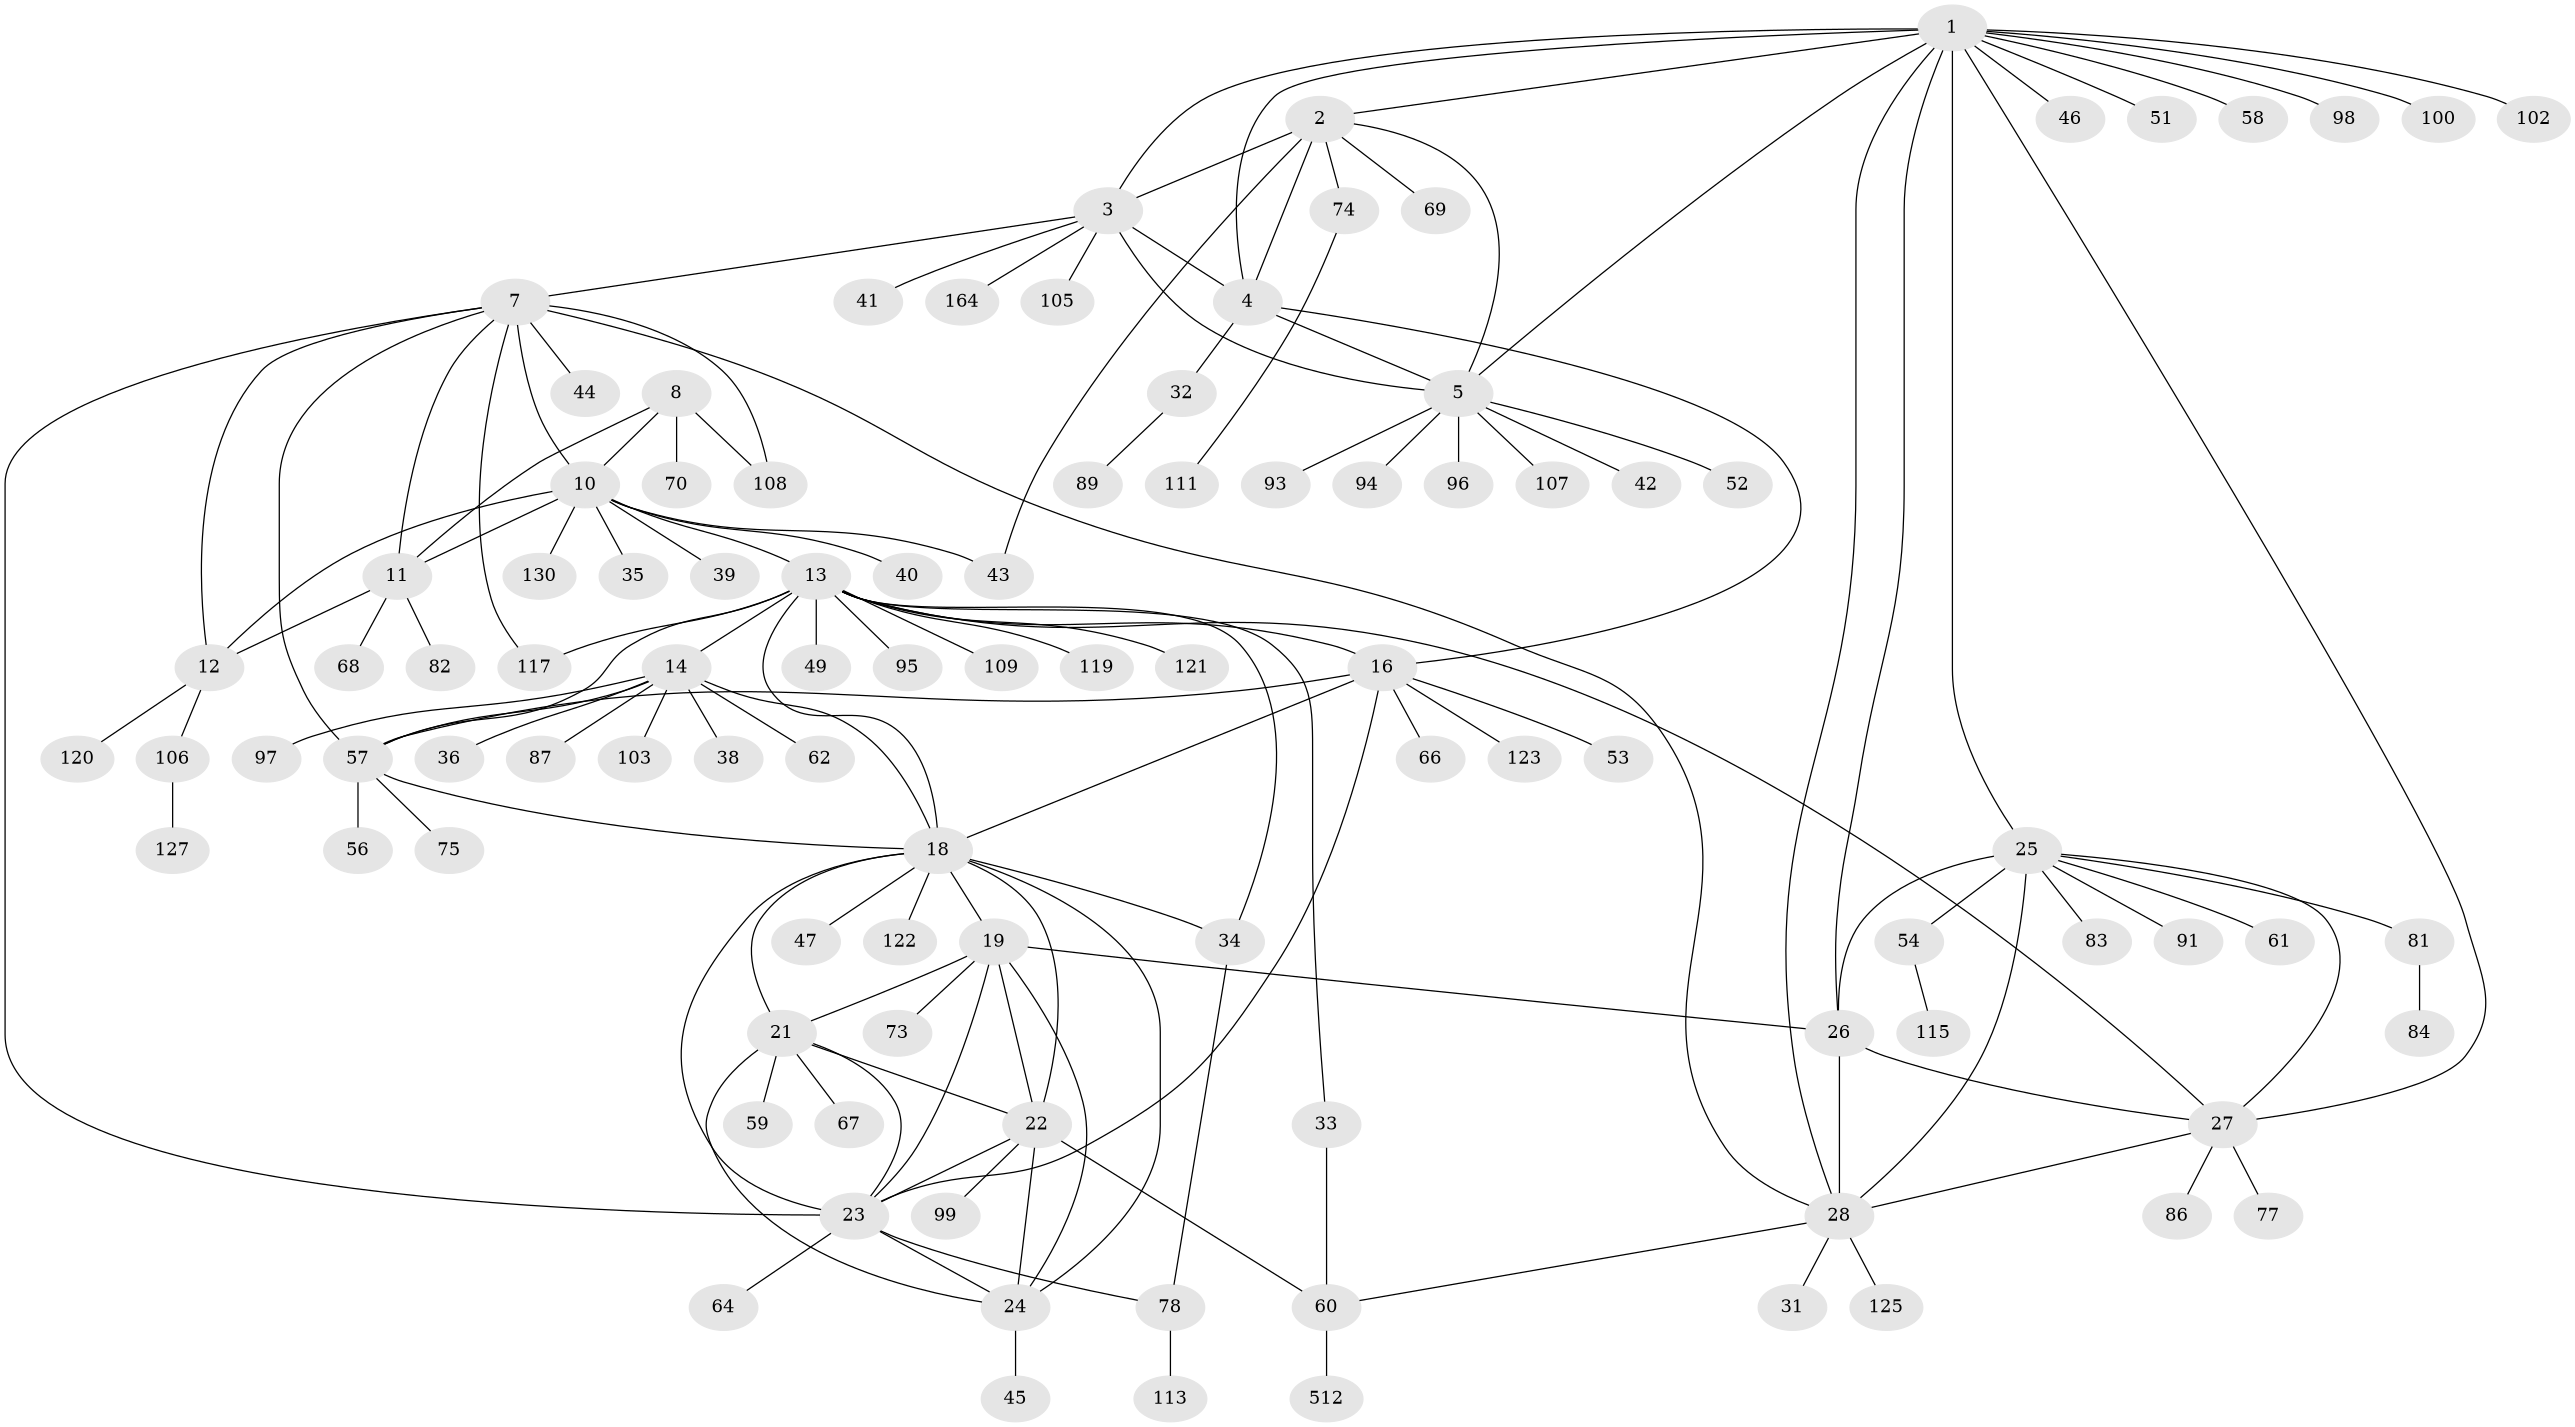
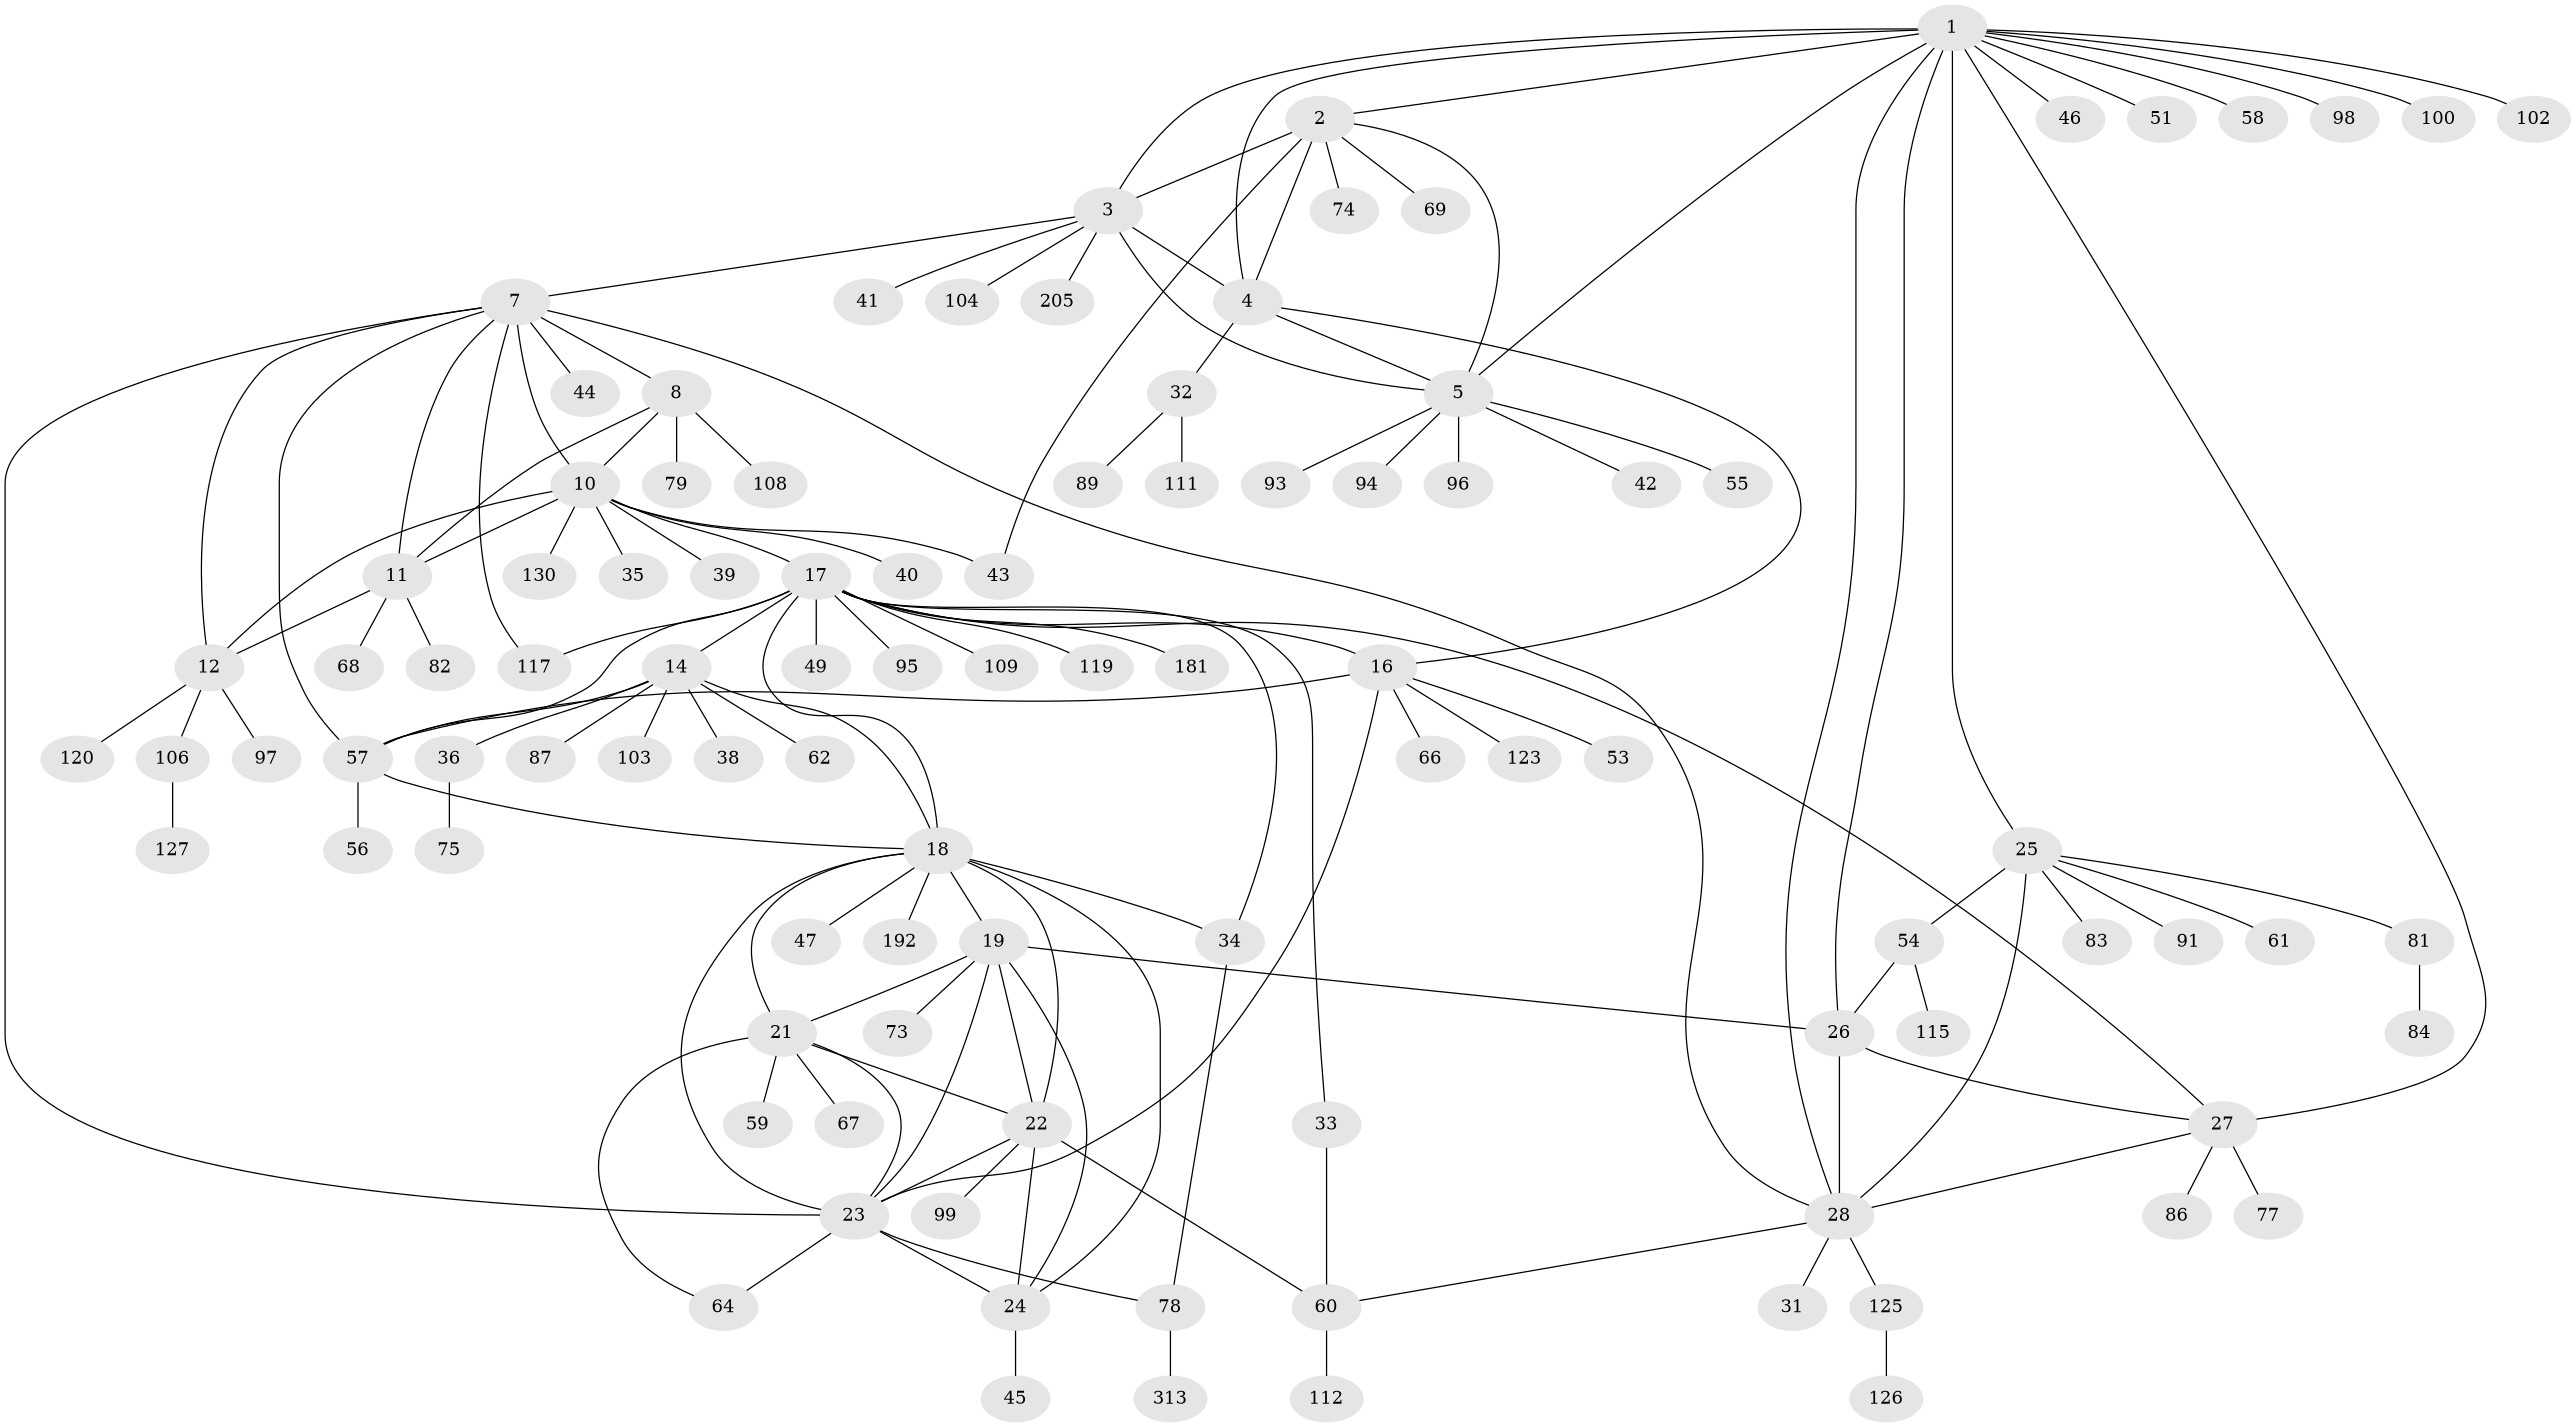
  graph {
    node [color=gray90 style=filled]
    1 [super="+30"]
    2 [super="+65"]
    3 [super="+6"]
    4 [super="+48"]
    5 [super="+128"]
    25 [super="+29"]
    26
    27 [super="+71"]
    28 [super="+129"]
    46
    51
    58
    98
    100 [super="+118"]
    102
    43
    69
    74
    7 [super="+9"]
    41
-   104 [label=164]
-   105
+   104
+   105 [label=205]
    16 [super="+90"]
    32 [super="+110"]
    42
-   55 [label=52]
+   55
    93 [super="+101"]
    94
    96
-   107
    54
    61 [super="+116"]
    81 [super="+114"]
    83
    91
    77 [super="+124"]
    86
    60 [super="+72"]
    31
    125
    24 [super="+63"]
    23
    64
    78 [super="+88"]
    8
    10 [super="+50"]
    11 [super="+85"]
    12 [super="+92"]
    n49 [label=57 super="+76"]
    44
    117
    18 [super="+20"]
    53
    66
    123
    89
    111
-   70
+   70 [label=79]
    108
-   13 [super="+15"]
+   13 [super="+15" label=17]
    35
    39
    40
    130
    68
    82
    97
    106
    120
    56
    75
    14 [super="+80"]
    33
    34
    49 [super="+57"]
    95
    109
    119
-   121
+   121 [label=181]
    127
    36
    38
    62
    87
    103
    19 [super="+79"]
    21 [super="+52"]
    22 [super="+37"]
    47
-   122
+   122 [label=192]
    73
    59
    67
    99
    45
-   112 [label=512]
-   113
+   112
+   113 [label=313]
    115
    84
+   126
    1 -- 2
    1 -- 3 [weight=2]
    1 -- 4
    1 -- 5
    1 -- 25 [weight=2]
    1 -- 26
    1 -- 27
    1 -- 28
    1 -- 46
    1 -- 51
    1 -- 58
    1 -- 98
    1 -- 100
    1 -- 102
    2 -- 3 [weight=2]
    2 -- 4
    2 -- 5
    2 -- 43
    2 -- 69
    2 -- 74
    3 -- 4 [weight=2]
    3 -- 5 [weight=2]
    3 -- 7
    3 -- 41
    3 -- 104
    3 -- 105
    4 -- 5
    4 -- 16
    4 -- 32
    5 -- 42
    5 -- 55
    5 -- 93
    5 -- 94
    5 -- 96
-   5 -- 107
-   25 -- 26 [weight=2]
-   25 -- 27 [weight=2]
+   54 -- 26 [weight=2]
    25 -- 28 [weight=2]
    25 -- 54
    25 -- 61
    25 -- 81
    25 -- 83
    25 -- 91
    26 -- 27
    26 -- 28
    27 -- 28
    27 -- 77
    27 -- 86
    28 -- 60
    28 -- 31
    28 -- 125
    7 -- 28
    7 -- 23
-   7 -- 108 [weight=2]
+   7 -- 8 [weight=2]
    7 -- 10 [weight=2]
    7 -- 11 [weight=2]
    7 -- 12 [weight=2]
    7 -- n49
    7 -- 44
    7 -- 117
    16 -- 23
    16 -- n49
-   16 -- 18
    16 -- 53
    16 -- 66
    16 -- 123
    32 -- 89
-   74 -- 111
+   32 -- 111
    54 -- 115
    81 -- 84
    60 -- 112
+   125 -- 126
    24 -- 45
    23 -- 24
    23 -- 64
    23 -- 78
    78 -- 113
    8 -- 10
    8 -- 11
    8 -- 70
    8 -- 108
    10 -- 43
    10 -- 11
    10 -- 12
    10 -- 13
    10 -- 35
    10 -- 39
    10 -- 40
    10 -- 130
    11 -- 12
    11 -- 68
    11 -- 82
-   14 -- 97
+   12 -- 97
    12 -- 106
    12 -- 120
    n49 -- 18
    n49 -- 56
-   n49 -- 75
+   36 -- 75
    18 -- 24
    18 -- 23
    18 -- 34
    18 -- 19
    18 -- 21
    18 -- 22
    18 -- 47
    18 -- 122
    13 -- 27
    13 -- 16 [weight=2]
    13 -- n49 [weight=2]
    13 -- 117
    13 -- 18 [weight=2]
    13 -- 14 [weight=2]
    13 -- 33
    13 -- 34
    13 -- 49
    13 -- 95
    13 -- 109
    13 -- 119
    13 -- 121
    106 -- 127
    14 -- n49
    14 -- 18
    14 -- 36
    14 -- 38
    14 -- 62
    14 -- 87
    14 -- 103
    33 -- 60
    34 -- 78
    19 -- 26
    19 -- 24
    19 -- 23
    19 -- 21
    19 -- 22
    19 -- 73
-   21 -- 24
+   21 -- 64
    21 -- 23
    21 -- 22
    21 -- 59
    21 -- 67
    22 -- 60
    22 -- 24
    22 -- 23
    22 -- 99
  }
